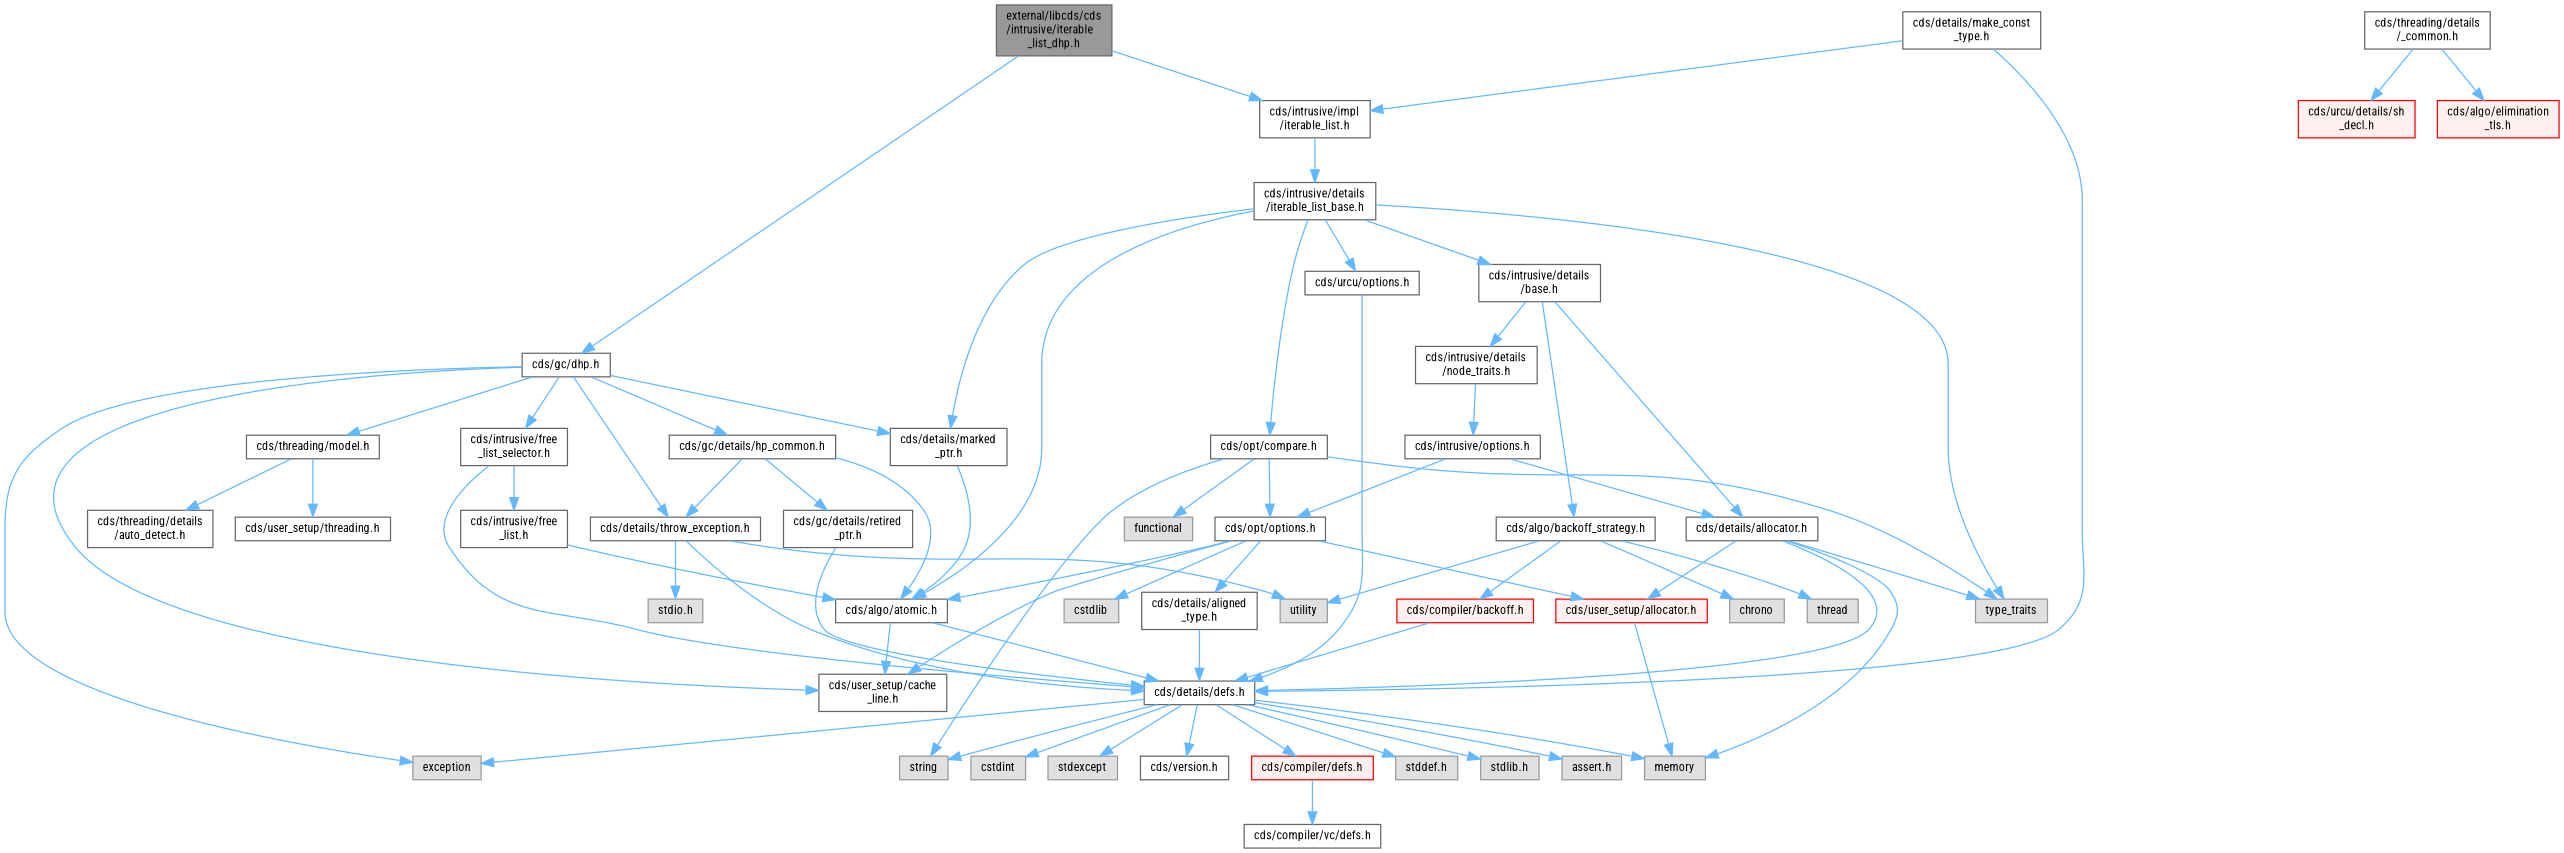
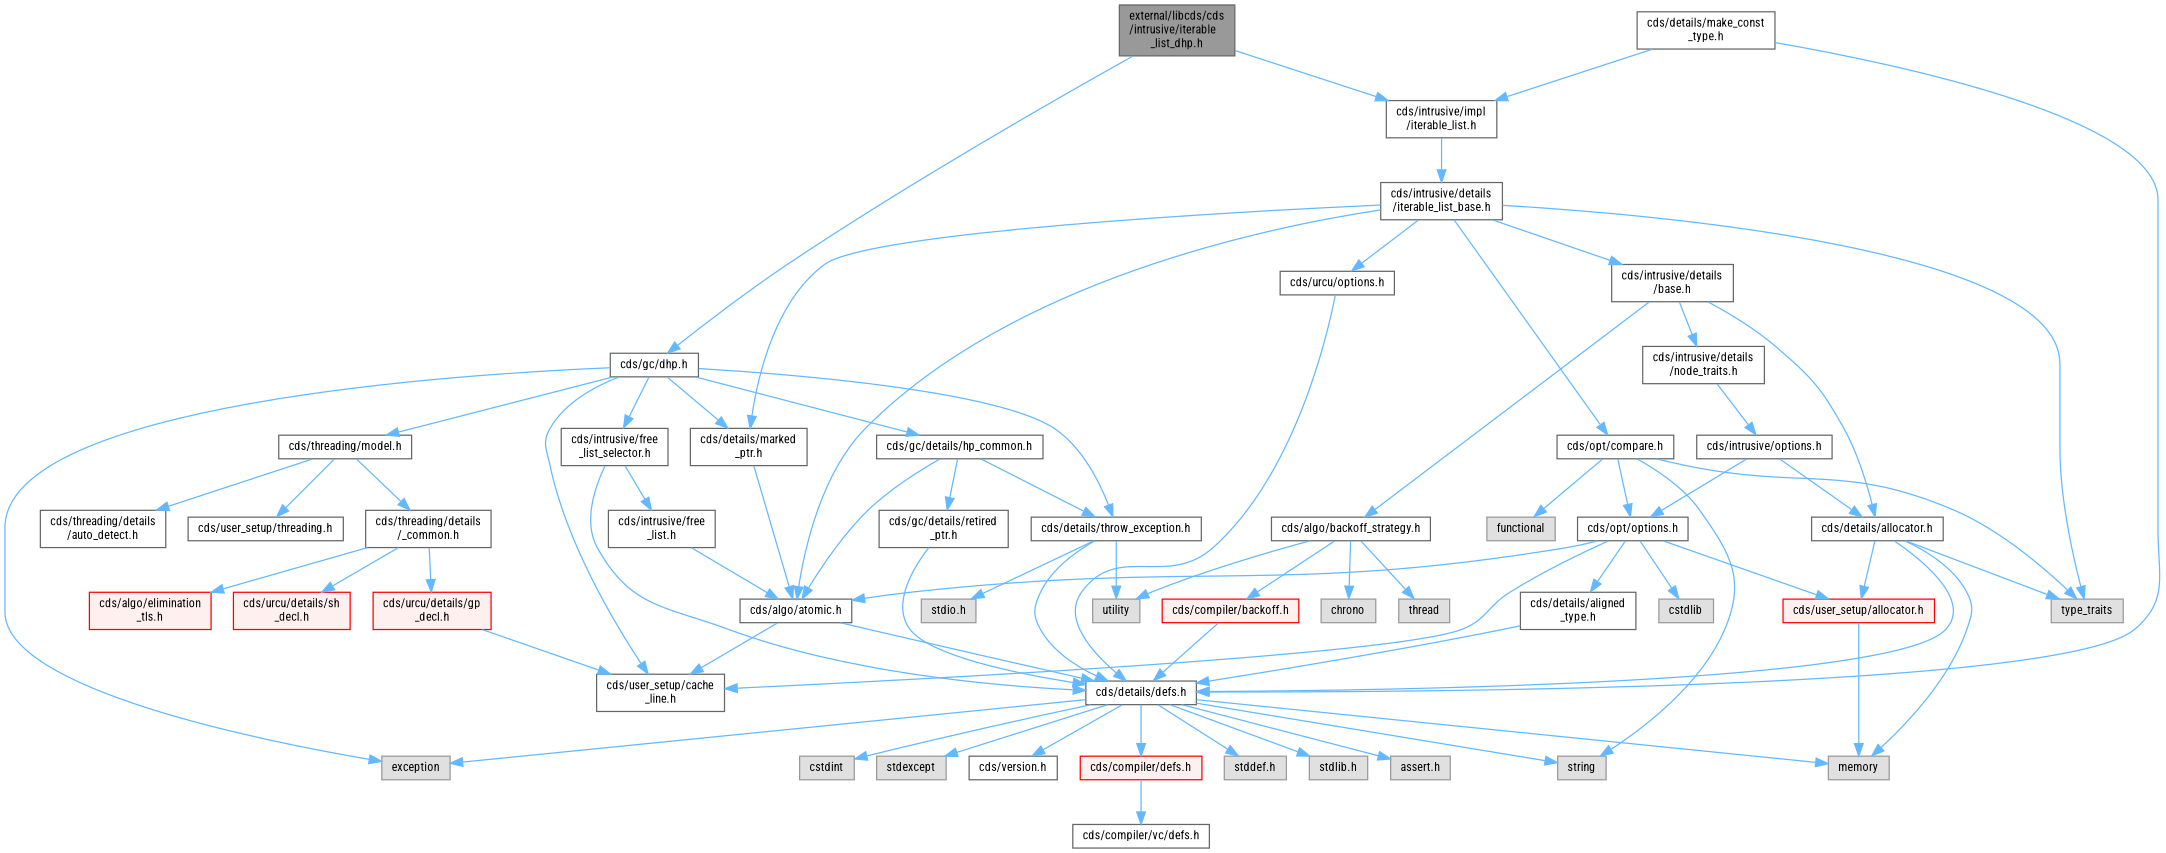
  digraph {
    fontname="Roboto Condensed"
    node [color=grey40 fillcolor=white fontname="Roboto Condensed" fontsize=10 shape=box style=filled]
    edge [color=steelblue1 fontname="Roboto Condensed" fontsize=10 labelfontname=Helvetica labelfontsize=10 style=solid]
    n1 [color=gray40 fillcolor=grey60 fontcolor=black height=0.2 label="external/libcds/cds\l/intrusive/iterable\l_list_dhp.h" width=0.4]
    n2 [height=0.2 label="cds/intrusive/impl\l/iterable_list.h" width=0.4]
    n3 [height=0.2 label="cds/gc/dhp.h" width=0.4]
    n4 [height=0.2 label="cds/intrusive/details\l/iterable_list_base.h" width=0.4]
    n5 [height=0.2 label="cds/details/marked\l_ptr.h" width=0.4]
    n6 [height=0.2 label="cds/user_setup/cache\l_line.h" width=0.4]
    n7 [color=grey60 fillcolor="#E0E0E0" height=0.2 label=exception width=0.4]
    n8 [height=0.2 label="cds/gc/details/hp_common.h" width=0.4]
    n9 [height=0.2 label="cds/details/throw_exception.h" width=0.4]
    n10 [height=0.2 label="cds/threading/model.h" width=0.4]
    n11 [height=0.2 label="cds/intrusive/free\l_list_selector.h" width=0.4]
    n12 [color=grey60 fillcolor="#E0E0E0" height=0.2 label=type_traits width=0.4]
    n13 [height=0.2 label="cds/intrusive/details\l/base.h" width=0.4]
    n14 [height=0.2 label="cds/algo/atomic.h" width=0.4]
    n15 [height=0.2 label="cds/opt/compare.h" width=0.4]
    n16 [height=0.2 label="cds/urcu/options.h" width=0.4]
    n17 [height=0.2 label="cds/details/make_const\l_type.h" width=0.4]
    n18 [height=0.2 label="cds/details/defs.h" width=0.4]
    n19 [height=0.2 label="cds/intrusive/details\l/node_traits.h" width=0.4]
    n20 [height=0.2 label="cds/details/allocator.h" width=0.4]
    n21 [height=0.2 label="cds/algo/backoff_strategy.h" width=0.4]
    n22 [height=0.2 label="cds/opt/options.h" width=0.4]
    n23 [color=grey60 fillcolor="#E0E0E0" height=0.2 label=string width=0.4]
    n24 [color=grey60 fillcolor="#E0E0E0" height=0.2 label=functional width=0.4]
    n25 [height=0.2 label="cds/intrusive/options.h" width=0.4]
    n26 [color=red fillcolor="#FFF0F0" height=0.2 label="cds/user_setup/allocator.h" width=0.4]
    n27 [color=grey60 fillcolor="#E0E0E0" height=0.2 label=memory width=0.4]
    n28 [color=grey60 fillcolor="#E0E0E0" height=0.2 label=utility width=0.4]
    n29 [color=grey60 fillcolor="#E0E0E0" height=0.2 label=thread width=0.4]
    n30 [color=grey60 fillcolor="#E0E0E0" height=0.2 label=chrono width=0.4]
    n31 [color=red fillcolor="#FFF0F0" height=0.2 label="cds/compiler/backoff.h" width=0.4]
    n32 [color=grey60 fillcolor="#E0E0E0" height=0.2 label=cstdlib width=0.4]
    n33 [height=0.2 label="cds/details/aligned\l_type.h" width=0.4]
    n34 [color=grey60 fillcolor="#E0E0E0" height=0.2 label="stddef.h" width=0.4]
    n35 [color=grey60 fillcolor="#E0E0E0" height=0.2 label="stdlib.h" width=0.4]
    n36 [color=grey60 fillcolor="#E0E0E0" height=0.2 label="assert.h" width=0.4]
    n37 [color=grey60 fillcolor="#E0E0E0" height=0.2 label=cstdint width=0.4]
    n38 [color=grey60 fillcolor="#E0E0E0" height=0.2 label=stdexcept width=0.4]
    n39 [height=0.2 label="cds/version.h" width=0.4]
    n40 [color=red fillcolor="#FFF0F0" height=0.2 label="cds/compiler/defs.h" width=0.4]
    n41 [height=0.2 label="cds/compiler/vc/defs.h" width=0.4]
    n42 [height=0.2 label="cds/gc/details/retired\l_ptr.h" width=0.4]
    n43 [color=grey60 fillcolor="#E0E0E0" height=0.2 label="stdio.h" width=0.4]
    n44 [height=0.2 label="cds/threading/details\l/_common.h" width=0.4]
    n45 [height=0.2 label="cds/user_setup/threading.h" width=0.4]
    n46 [height=0.2 label="cds/threading/details\l/auto_detect.h" width=0.4]
    n47 [height=0.2 label="cds/intrusive/free\l_list.h" width=0.4]
+   n48 [color=red fillcolor="#FFF0F0" height=0.2 label="cds/urcu/details/gp\l_decl.h" width=0.4]
    n49 [color=red fillcolor="#FFF0F0" height=0.2 label="cds/urcu/details/sh\l_decl.h" width=0.4]
    n50 [color=red fillcolor="#FFF0F0" height=0.2 label="cds/algo/elimination\l_tls.h" width=0.4]
    n1 -> n2
    n1 -> n3
    n2 -> n4
    n3 -> n5
    n3 -> n6
    n3 -> n7
    n3 -> n8
    n3 -> n9
    n3 -> n10
    n3 -> n11
    n4 -> n5
    n4 -> n12
    n4 -> n13
    n4 -> n14
    n4 -> n15
    n4 -> n16
    n5 -> n14
    n8 -> n9
    n8 -> n14
    n8 -> n42
    n9 -> n18
    n9 -> n28
    n9 -> n43
+   n10 -> n44
    n10 -> n45
    n10 -> n46
    n11 -> n18
    n11 -> n47
    n13 -> n19
    n13 -> n20
    n13 -> n21
    n14 -> n6
    n14 -> n18
    n15 -> n12
    n15 -> n22
    n15 -> n23
    n15 -> n24
    n16 -> n18
    n17 -> n2
    n17 -> n18
    n18 -> n7
    n18 -> n23
    n18 -> n27
    n18 -> n34
    n18 -> n35
    n18 -> n36
    n18 -> n37
    n18 -> n38
    n18 -> n39
    n18 -> n40
    n19 -> n25
    n20 -> n12
    n20 -> n18
    n20 -> n26
    n20 -> n27
    n21 -> n28
    n21 -> n29
    n21 -> n30
    n21 -> n31
    n22 -> n6
    n22 -> n14
    n22 -> n26
    n22 -> n32
    n22 -> n33
    n25 -> n20
    n25 -> n22
    n26 -> n27
    n31 -> n18
    n33 -> n18
    n40 -> n41
    n42 -> n18
+   n44 -> n48
    n44 -> n49
    n44 -> n50
    n47 -> n14
+   n48 -> n6
  }
